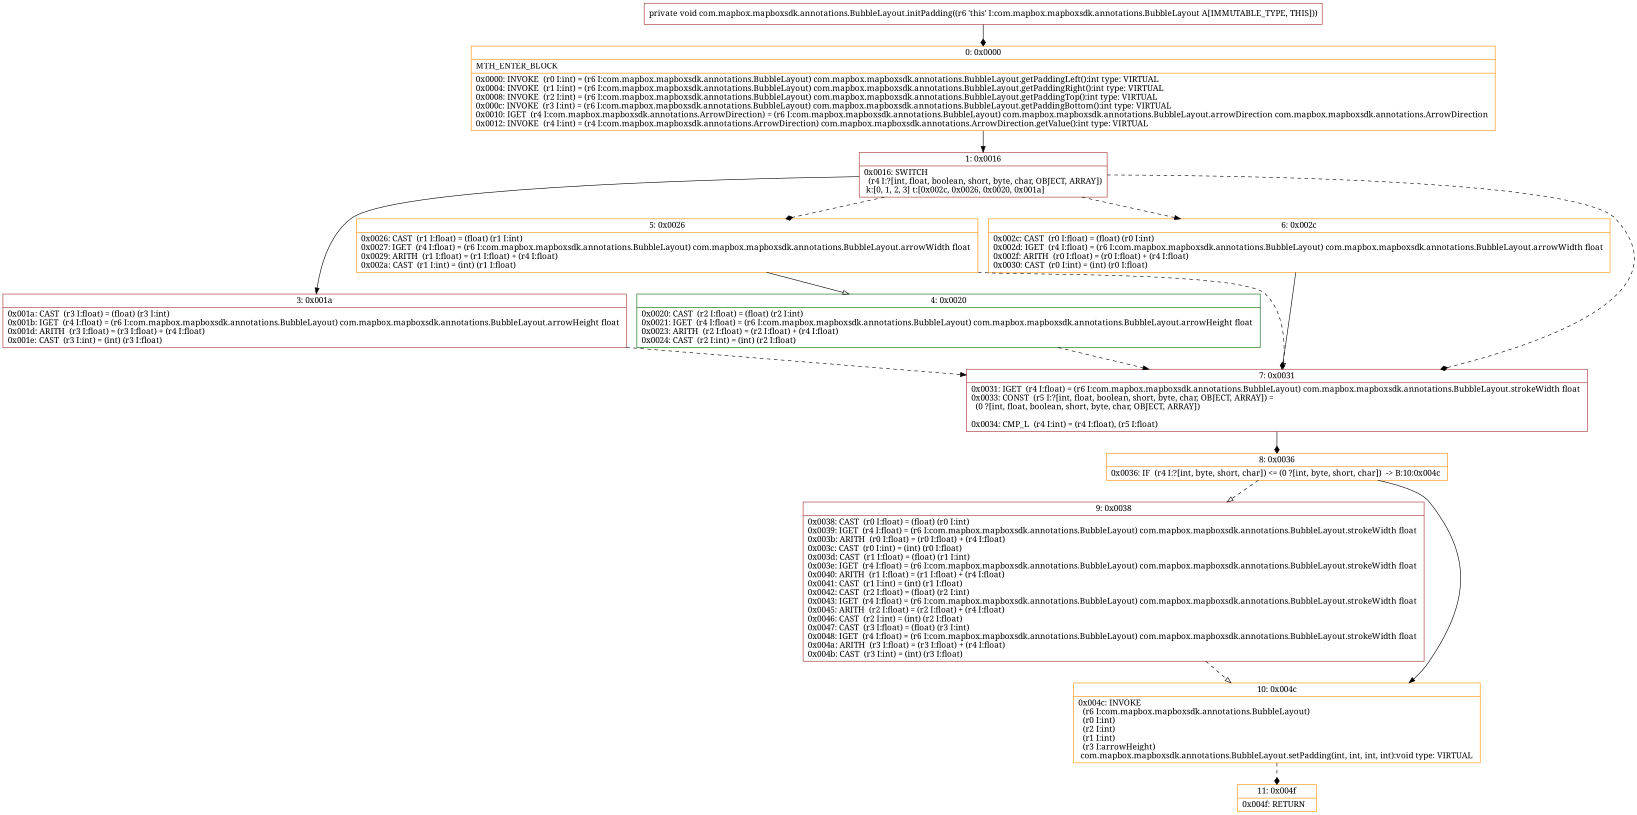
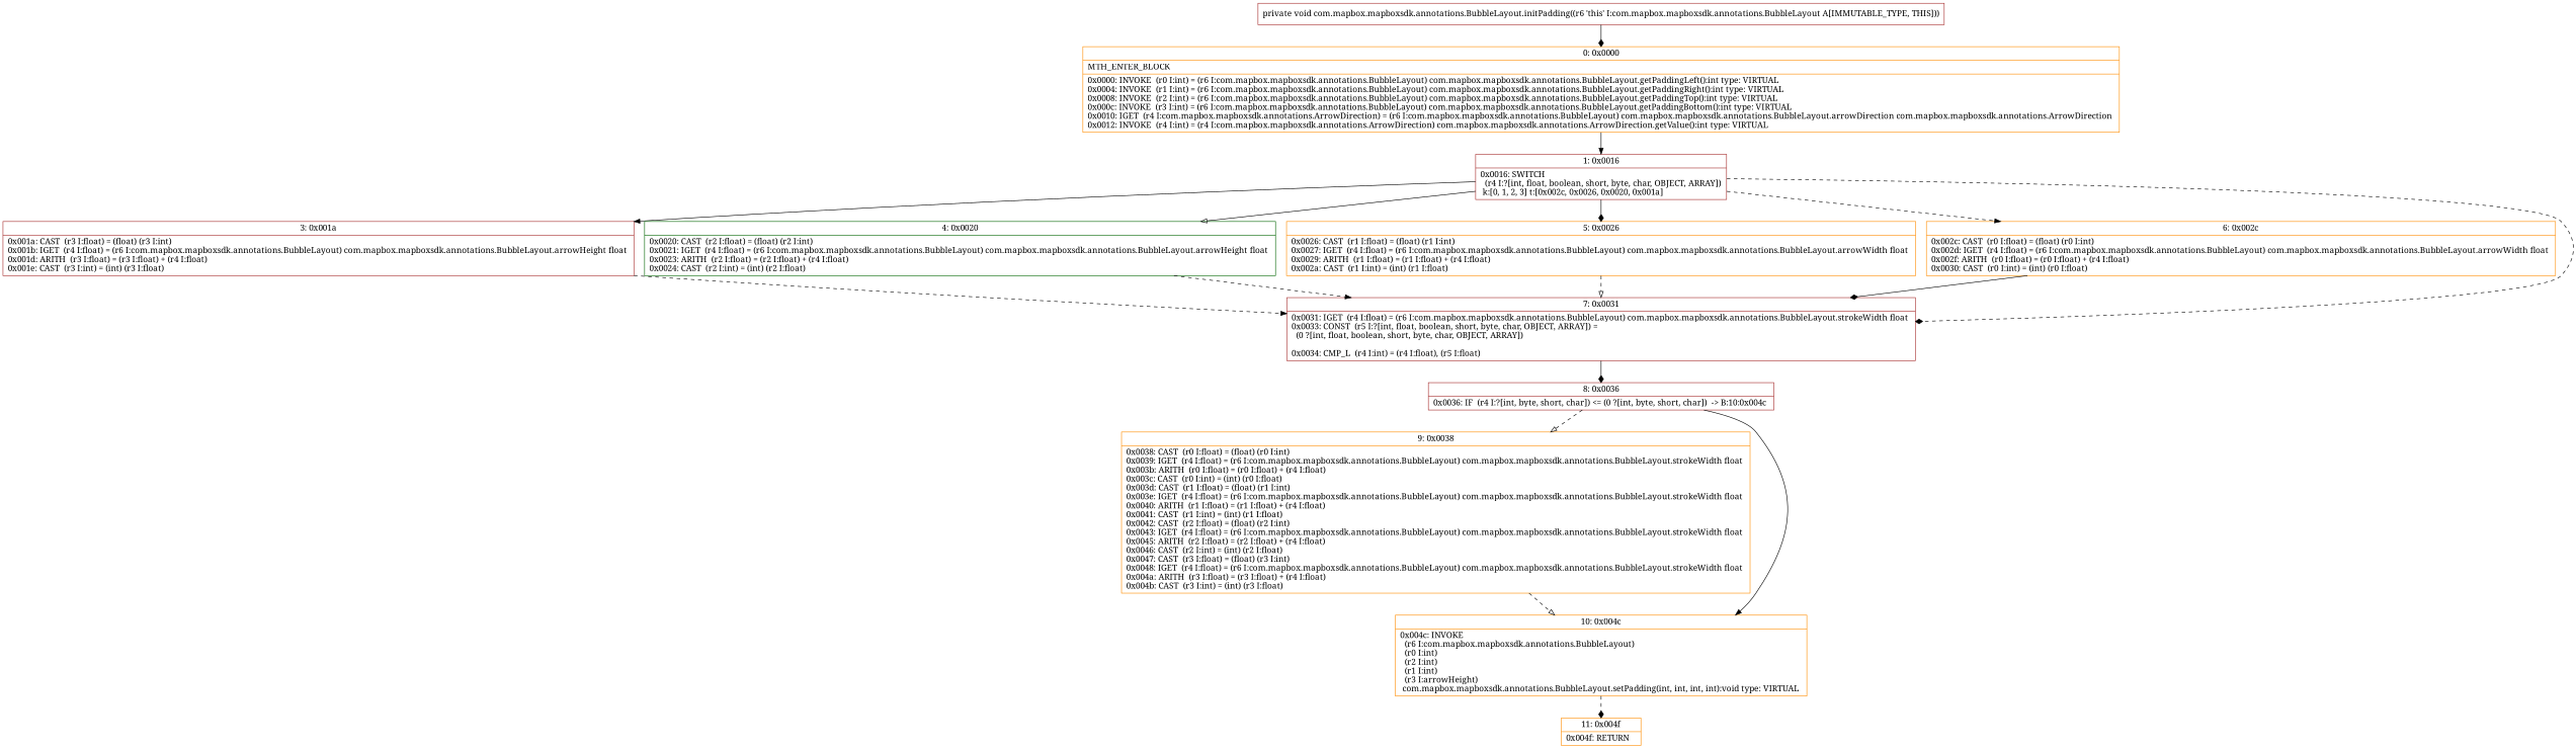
  digraph {
    fontname="Noto Serif"
    node [color=brown fontname="Noto Serif" shape=record]
    edge [arrowhead=normal fontname="Noto Serif" style=dashed]
    n1 [color=darkorange label="{0\:\ 0x0000|MTH_ENTER_BLOCK\l|0x0000: INVOKE  (r0 I:int) = (r6 I:com.mapbox.mapboxsdk.annotations.BubbleLayout) com.mapbox.mapboxsdk.annotations.BubbleLayout.getPaddingLeft():int type: VIRTUAL \l0x0004: INVOKE  (r1 I:int) = (r6 I:com.mapbox.mapboxsdk.annotations.BubbleLayout) com.mapbox.mapboxsdk.annotations.BubbleLayout.getPaddingRight():int type: VIRTUAL \l0x0008: INVOKE  (r2 I:int) = (r6 I:com.mapbox.mapboxsdk.annotations.BubbleLayout) com.mapbox.mapboxsdk.annotations.BubbleLayout.getPaddingTop():int type: VIRTUAL \l0x000c: INVOKE  (r3 I:int) = (r6 I:com.mapbox.mapboxsdk.annotations.BubbleLayout) com.mapbox.mapboxsdk.annotations.BubbleLayout.getPaddingBottom():int type: VIRTUAL \l0x0010: IGET  (r4 I:com.mapbox.mapboxsdk.annotations.ArrowDirection) = (r6 I:com.mapbox.mapboxsdk.annotations.BubbleLayout) com.mapbox.mapboxsdk.annotations.BubbleLayout.arrowDirection com.mapbox.mapboxsdk.annotations.ArrowDirection \l0x0012: INVOKE  (r4 I:int) = (r4 I:com.mapbox.mapboxsdk.annotations.ArrowDirection) com.mapbox.mapboxsdk.annotations.ArrowDirection.getValue():int type: VIRTUAL \l}"]
    n2 [label="{1\:\ 0x0016|0x0016: SWITCH  \l  (r4 I:?[int, float, boolean, short, byte, char, OBJECT, ARRAY])\l k:[0, 1, 2, 3] t:[0x002c, 0x0026, 0x0020, 0x001a] \l}"]
    n3 [label="{3\:\ 0x001a|0x001a: CAST  (r3 I:float) = (float) (r3 I:int) \l0x001b: IGET  (r4 I:float) = (r6 I:com.mapbox.mapboxsdk.annotations.BubbleLayout) com.mapbox.mapboxsdk.annotations.BubbleLayout.arrowHeight float \l0x001d: ARITH  (r3 I:float) = (r3 I:float) + (r4 I:float) \l0x001e: CAST  (r3 I:int) = (int) (r3 I:float) \l}"]
    n4 [color=darkgreen label="{4\:\ 0x0020|0x0020: CAST  (r2 I:float) = (float) (r2 I:int) \l0x0021: IGET  (r4 I:float) = (r6 I:com.mapbox.mapboxsdk.annotations.BubbleLayout) com.mapbox.mapboxsdk.annotations.BubbleLayout.arrowHeight float \l0x0023: ARITH  (r2 I:float) = (r2 I:float) + (r4 I:float) \l0x0024: CAST  (r2 I:int) = (int) (r2 I:float) \l}"]
    n5 [color=darkorange label="{5\:\ 0x0026|0x0026: CAST  (r1 I:float) = (float) (r1 I:int) \l0x0027: IGET  (r4 I:float) = (r6 I:com.mapbox.mapboxsdk.annotations.BubbleLayout) com.mapbox.mapboxsdk.annotations.BubbleLayout.arrowWidth float \l0x0029: ARITH  (r1 I:float) = (r1 I:float) + (r4 I:float) \l0x002a: CAST  (r1 I:int) = (int) (r1 I:float) \l}"]
    n6 [color=darkorange label="{6\:\ 0x002c|0x002c: CAST  (r0 I:float) = (float) (r0 I:int) \l0x002d: IGET  (r4 I:float) = (r6 I:com.mapbox.mapboxsdk.annotations.BubbleLayout) com.mapbox.mapboxsdk.annotations.BubbleLayout.arrowWidth float \l0x002f: ARITH  (r0 I:float) = (r0 I:float) + (r4 I:float) \l0x0030: CAST  (r0 I:int) = (int) (r0 I:float) \l}"]
    n7 [label="{7\:\ 0x0031|0x0031: IGET  (r4 I:float) = (r6 I:com.mapbox.mapboxsdk.annotations.BubbleLayout) com.mapbox.mapboxsdk.annotations.BubbleLayout.strokeWidth float \l0x0033: CONST  (r5 I:?[int, float, boolean, short, byte, char, OBJECT, ARRAY]) = \l  (0 ?[int, float, boolean, short, byte, char, OBJECT, ARRAY])\l \l0x0034: CMP_L  (r4 I:int) = (r4 I:float), (r5 I:float) \l}"]
-   n8 [color=darkorange label="{8\:\ 0x0036|0x0036: IF  (r4 I:?[int, byte, short, char]) \<= (0 ?[int, byte, short, char])  \-\> B:10:0x004c \l}"]
-   n9 [label="{9\:\ 0x0038|0x0038: CAST  (r0 I:float) = (float) (r0 I:int) \l0x0039: IGET  (r4 I:float) = (r6 I:com.mapbox.mapboxsdk.annotations.BubbleLayout) com.mapbox.mapboxsdk.annotations.BubbleLayout.strokeWidth float \l0x003b: ARITH  (r0 I:float) = (r0 I:float) + (r4 I:float) \l0x003c: CAST  (r0 I:int) = (int) (r0 I:float) \l0x003d: CAST  (r1 I:float) = (float) (r1 I:int) \l0x003e: IGET  (r4 I:float) = (r6 I:com.mapbox.mapboxsdk.annotations.BubbleLayout) com.mapbox.mapboxsdk.annotations.BubbleLayout.strokeWidth float \l0x0040: ARITH  (r1 I:float) = (r1 I:float) + (r4 I:float) \l0x0041: CAST  (r1 I:int) = (int) (r1 I:float) \l0x0042: CAST  (r2 I:float) = (float) (r2 I:int) \l0x0043: IGET  (r4 I:float) = (r6 I:com.mapbox.mapboxsdk.annotations.BubbleLayout) com.mapbox.mapboxsdk.annotations.BubbleLayout.strokeWidth float \l0x0045: ARITH  (r2 I:float) = (r2 I:float) + (r4 I:float) \l0x0046: CAST  (r2 I:int) = (int) (r2 I:float) \l0x0047: CAST  (r3 I:float) = (float) (r3 I:int) \l0x0048: IGET  (r4 I:float) = (r6 I:com.mapbox.mapboxsdk.annotations.BubbleLayout) com.mapbox.mapboxsdk.annotations.BubbleLayout.strokeWidth float \l0x004a: ARITH  (r3 I:float) = (r3 I:float) + (r4 I:float) \l0x004b: CAST  (r3 I:int) = (int) (r3 I:float) \l}"]
+   n8 [label="{8\:\ 0x0036|0x0036: IF  (r4 I:?[int, byte, short, char]) \<= (0 ?[int, byte, short, char])  \-\> B:10:0x004c \l}"]
+   n9 [color=darkorange label="{9\:\ 0x0038|0x0038: CAST  (r0 I:float) = (float) (r0 I:int) \l0x0039: IGET  (r4 I:float) = (r6 I:com.mapbox.mapboxsdk.annotations.BubbleLayout) com.mapbox.mapboxsdk.annotations.BubbleLayout.strokeWidth float \l0x003b: ARITH  (r0 I:float) = (r0 I:float) + (r4 I:float) \l0x003c: CAST  (r0 I:int) = (int) (r0 I:float) \l0x003d: CAST  (r1 I:float) = (float) (r1 I:int) \l0x003e: IGET  (r4 I:float) = (r6 I:com.mapbox.mapboxsdk.annotations.BubbleLayout) com.mapbox.mapboxsdk.annotations.BubbleLayout.strokeWidth float \l0x0040: ARITH  (r1 I:float) = (r1 I:float) + (r4 I:float) \l0x0041: CAST  (r1 I:int) = (int) (r1 I:float) \l0x0042: CAST  (r2 I:float) = (float) (r2 I:int) \l0x0043: IGET  (r4 I:float) = (r6 I:com.mapbox.mapboxsdk.annotations.BubbleLayout) com.mapbox.mapboxsdk.annotations.BubbleLayout.strokeWidth float \l0x0045: ARITH  (r2 I:float) = (r2 I:float) + (r4 I:float) \l0x0046: CAST  (r2 I:int) = (int) (r2 I:float) \l0x0047: CAST  (r3 I:float) = (float) (r3 I:int) \l0x0048: IGET  (r4 I:float) = (r6 I:com.mapbox.mapboxsdk.annotations.BubbleLayout) com.mapbox.mapboxsdk.annotations.BubbleLayout.strokeWidth float \l0x004a: ARITH  (r3 I:float) = (r3 I:float) + (r4 I:float) \l0x004b: CAST  (r3 I:int) = (int) (r3 I:float) \l}"]
    n10 [color=darkorange label="{10\:\ 0x004c|0x004c: INVOKE  \l  (r6 I:com.mapbox.mapboxsdk.annotations.BubbleLayout)\l  (r0 I:int)\l  (r2 I:int)\l  (r1 I:int)\l  (r3 I:arrowHeight)\l com.mapbox.mapboxsdk.annotations.BubbleLayout.setPadding(int, int, int, int):void type: VIRTUAL \l}"]
    n11 [color=darkorange label="{11\:\ 0x004f|0x004f: RETURN   \l}"]
    n12 [label="{private void com.mapbox.mapboxsdk.annotations.BubbleLayout.initPadding((r6 'this' I:com.mapbox.mapboxsdk.annotations.BubbleLayout A[IMMUTABLE_TYPE, THIS])) }"]
    n1 -> n2 [style=solid]
    n2 -> n3 [style=solid]
-   n5 -> n4 [arrowhead=onormal style=solid]
-   n2 -> n5 [arrowhead=diamond]
+   n2 -> n4 [arrowhead=onormal style=solid]
+   n2 -> n5 [arrowhead=diamond style=solid]
    n2 -> n6
    n2 -> n7 [arrowhead=diamond]
    n3 -> n7
    n4 -> n7
    n5 -> n7 [arrowhead=onormal]
    n6 -> n7 [arrowhead=diamond style=solid]
    n7 -> n8 [arrowhead=diamond style=solid]
    n8 -> n9 [arrowhead=onormal]
    n8 -> n10 [style=solid]
    n9 -> n10 [arrowhead=onormal]
    n10 -> n11 [arrowhead=diamond]
    n12 -> n1 [arrowhead=diamond style=solid]
  }
